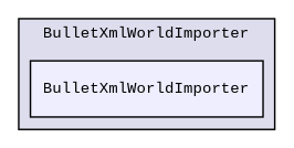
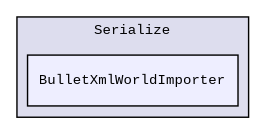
  digraph {
    compound=true
    fontname="Liberation Mono"
    n1 [fillcolor="#eeeeff" fontname="Liberation Mono" fontsize=10 label=BulletXmlWorldImporter pencolor=black shape=box style=filled]
    subgraph cluster_1 {
      bgcolor="#ddddee"
      fontsize=10
-     label=BulletXmlWorldImporter
+     label=Serialize
      pencolor=black
      n1
    }
  }
